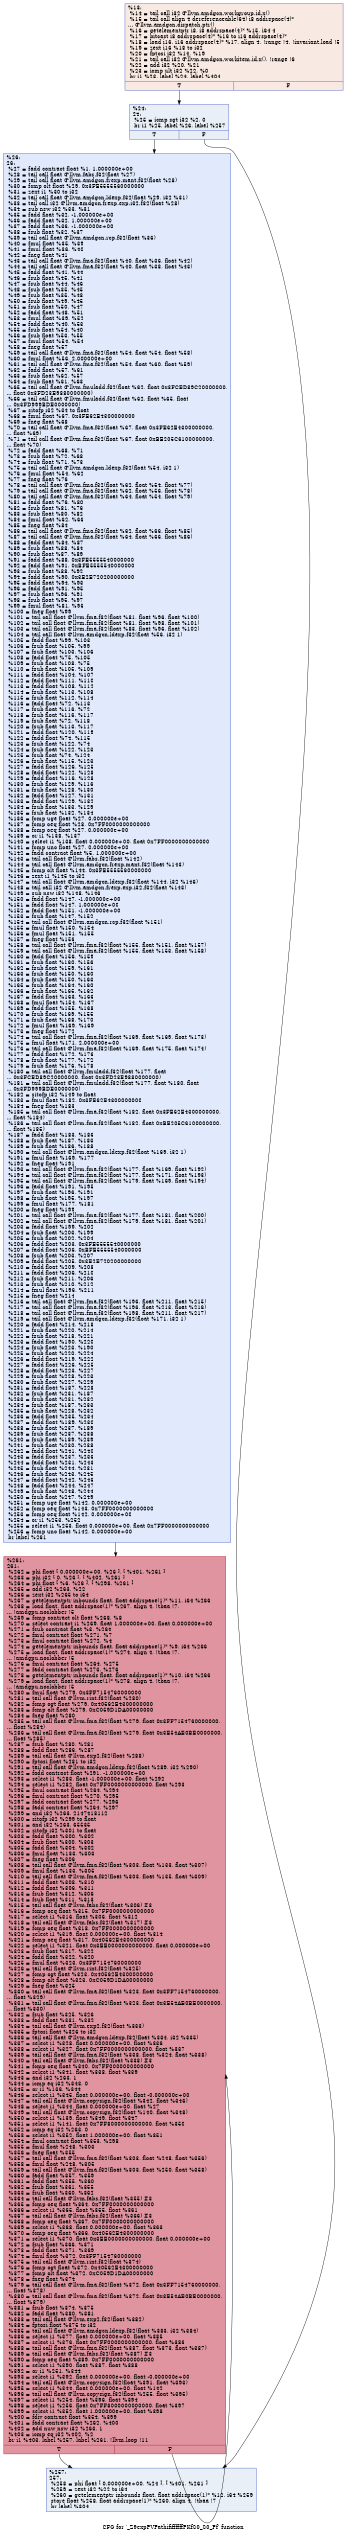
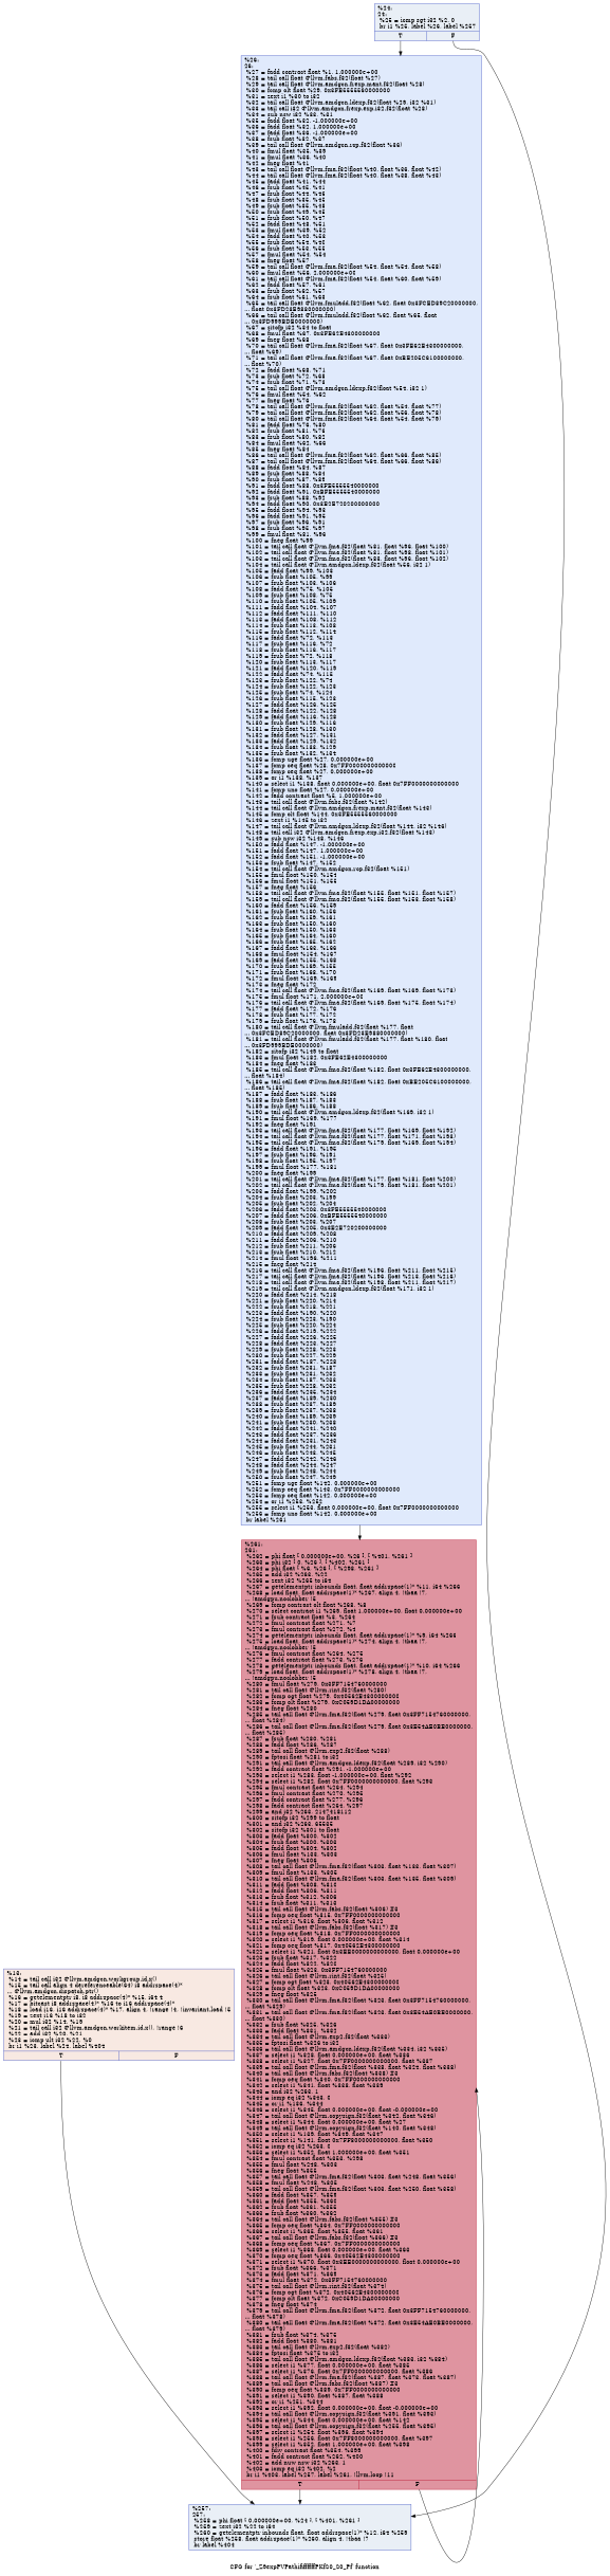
  digraph {
    label="CFG for '_Z9expPVPathififfffffPKfS0_S0_Pf' function"
    node [color="#3d50c3ff" fillcolor="#cedaeb70" shape=record style=filled]
    edge [tailport=s0]
-   n1 [fillcolor="#efcebd70" label="{%13:\l  %14 = tail call i32 @llvm.amdgcn.workgroup.id.x()\l  %15 = tail call align 4 dereferenceable(64) i8 addrspace(4)*\l... @llvm.amdgcn.dispatch.ptr()\l  %16 = getelementptr i8, i8 addrspace(4)* %15, i64 4\l  %17 = bitcast i8 addrspace(4)* %16 to i16 addrspace(4)*\l  %18 = load i16, i16 addrspace(4)* %17, align 4, !range !4, !invariant.load !5\l  %19 = zext i16 %18 to i32\l  %20 = fptosi i32 %14, %19\l  %21 = tail call i32 @llvm.amdgcn.workitem.id.x(), !range !6\l  %22 = add i32 %20, %21\l  %23 = icmp ult i32 %22, %0\l  br i1 %23, label %24, label %404\l|{<s0>T|<s1>F}}"]
+   n1 [fillcolor="#efcebd70" label="{%13:\l  %14 = tail call i32 @llvm.amdgcn.workgroup.id.x()\l  %15 = tail call align 4 dereferenceable(64) i8 addrspace(4)*\l... @llvm.amdgcn.dispatch.ptr()\l  %16 = getelementptr i8, i8 addrspace(4)* %15, i64 4\l  %17 = bitcast i8 addrspace(4)* %16 to i16 addrspace(4)*\l  %18 = load i16, i16 addrspace(4)* %17, align 4, !range !4, !invariant.load !5\l  %19 = zext i16 %18 to i32\l  %20 = mul i32 %14, %19\l  %21 = tail call i32 @llvm.amdgcn.workitem.id.x(), !range !6\l  %22 = add i32 %20, %21\l  %23 = icmp ult i32 %22, %0\l  br i1 %23, label %24, label %404\l|{<s0>T|<s1>F}}"]
    n2 [label="{%24:\l24:                                               \l  %25 = icmp sgt i32 %2, 0\l  br i1 %25, label %26, label %257\l|{<s0>T|<s1>F}}"]
    n3 [fillcolor="#b9d0f970" label="{%26:\l26:                                               \l  %27 = fadd contract float %1, 1.000000e+00\l  %28 = tail call float @llvm.fabs.f32(float %27)\l  %29 = tail call float @llvm.amdgcn.frexp.mant.f32(float %28)\l  %30 = fcmp olt float %29, 0x3FE5555560000000\l  %31 = zext i1 %30 to i32\l  %32 = tail call float @llvm.amdgcn.ldexp.f32(float %29, i32 %31)\l  %33 = tail call i32 @llvm.amdgcn.frexp.exp.i32.f32(float %28)\l  %34 = sub nsw i32 %33, %31\l  %35 = fadd float %32, -1.000000e+00\l  %36 = fadd float %32, 1.000000e+00\l  %37 = fadd float %36, -1.000000e+00\l  %38 = fsub float %32, %37\l  %39 = tail call float @llvm.amdgcn.rcp.f32(float %36)\l  %40 = fmul float %35, %39\l  %41 = fmul float %36, %40\l  %42 = fneg float %41\l  %43 = tail call float @llvm.fma.f32(float %40, float %36, float %42)\l  %44 = tail call float @llvm.fma.f32(float %40, float %38, float %43)\l  %45 = fadd float %41, %44\l  %46 = fsub float %45, %41\l  %47 = fsub float %44, %46\l  %48 = fsub float %35, %45\l  %49 = fsub float %35, %48\l  %50 = fsub float %49, %45\l  %51 = fsub float %50, %47\l  %52 = fadd float %48, %51\l  %53 = fmul float %39, %52\l  %54 = fadd float %40, %53\l  %55 = fsub float %54, %40\l  %56 = fsub float %53, %55\l  %57 = fmul float %54, %54\l  %58 = fneg float %57\l  %59 = tail call float @llvm.fma.f32(float %54, float %54, float %58)\l  %60 = fmul float %56, 2.000000e+00\l  %61 = tail call float @llvm.fma.f32(float %54, float %60, float %59)\l  %62 = fadd float %57, %61\l  %63 = fsub float %62, %57\l  %64 = fsub float %61, %63\l  %65 = tail call float @llvm.fmuladd.f32(float %62, float 0x3FCED89C20000000,\l... float 0x3FD23E9880000000)\l  %66 = tail call float @llvm.fmuladd.f32(float %62, float %65, float\l... 0x3FD999BDE0000000)\l  %67 = sitofp i32 %34 to float\l  %68 = fmul float %67, 0x3FE62E4300000000\l  %69 = fneg float %68\l  %70 = tail call float @llvm.fma.f32(float %67, float 0x3FE62E4300000000,\l... float %69)\l  %71 = tail call float @llvm.fma.f32(float %67, float 0xBE205C6100000000,\l... float %70)\l  %72 = fadd float %68, %71\l  %73 = fsub float %72, %68\l  %74 = fsub float %71, %73\l  %75 = tail call float @llvm.amdgcn.ldexp.f32(float %54, i32 1)\l  %76 = fmul float %54, %62\l  %77 = fneg float %76\l  %78 = tail call float @llvm.fma.f32(float %62, float %54, float %77)\l  %79 = tail call float @llvm.fma.f32(float %62, float %56, float %78)\l  %80 = tail call float @llvm.fma.f32(float %64, float %54, float %79)\l  %81 = fadd float %76, %80\l  %82 = fsub float %81, %76\l  %83 = fsub float %80, %82\l  %84 = fmul float %62, %66\l  %85 = fneg float %84\l  %86 = tail call float @llvm.fma.f32(float %62, float %66, float %85)\l  %87 = tail call float @llvm.fma.f32(float %64, float %66, float %86)\l  %88 = fadd float %84, %87\l  %89 = fsub float %88, %84\l  %90 = fsub float %87, %89\l  %91 = fadd float %88, 0x3FE5555540000000\l  %92 = fadd float %91, 0xBFE5555540000000\l  %93 = fsub float %88, %92\l  %94 = fadd float %90, 0x3E2E720200000000\l  %95 = fadd float %94, %93\l  %96 = fadd float %91, %95\l  %97 = fsub float %96, %91\l  %98 = fsub float %95, %97\l  %99 = fmul float %81, %96\l  %100 = fneg float %99\l  %101 = tail call float @llvm.fma.f32(float %81, float %96, float %100)\l  %102 = tail call float @llvm.fma.f32(float %81, float %98, float %101)\l  %103 = tail call float @llvm.fma.f32(float %83, float %96, float %102)\l  %104 = tail call float @llvm.amdgcn.ldexp.f32(float %56, i32 1)\l  %105 = fadd float %99, %103\l  %106 = fsub float %105, %99\l  %107 = fsub float %103, %106\l  %108 = fadd float %75, %105\l  %109 = fsub float %108, %75\l  %110 = fsub float %105, %109\l  %111 = fadd float %104, %107\l  %112 = fadd float %111, %110\l  %113 = fadd float %108, %112\l  %114 = fsub float %113, %108\l  %115 = fsub float %112, %114\l  %116 = fadd float %72, %113\l  %117 = fsub float %116, %72\l  %118 = fsub float %116, %117\l  %119 = fsub float %72, %118\l  %120 = fsub float %113, %117\l  %121 = fadd float %120, %119\l  %122 = fadd float %74, %115\l  %123 = fsub float %122, %74\l  %124 = fsub float %122, %123\l  %125 = fsub float %74, %124\l  %126 = fsub float %115, %123\l  %127 = fadd float %126, %125\l  %128 = fadd float %122, %128\l  %129 = fadd float %116, %128\l  %130 = fsub float %129, %116\l  %131 = fsub float %128, %130\l  %132 = fadd float %127, %131\l  %133 = fadd float %129, %132\l  %134 = fsub float %133, %129\l  %135 = fsub float %132, %134\l  %136 = fcmp uge float %27, 0.000000e+00\l  %137 = fcmp oeq float %28, 0x7FF0000000000000\l  %138 = fcmp oeq float %27, 0.000000e+00\l  %139 = or i1 %138, %137\l  %140 = select i1 %138, float 0.000000e+00, float 0x7FF0000000000000\l  %141 = fcmp uno float %27, 0.000000e+00\l  %142 = fadd contract float %5, 1.000000e+00\l  %143 = tail call float @llvm.fabs.f32(float %142)\l  %144 = tail call float @llvm.amdgcn.frexp.mant.f32(float %143)\l  %145 = fcmp olt float %144, 0x3FE5555560000000\l  %146 = zext i1 %145 to i32\l  %147 = tail call float @llvm.amdgcn.ldexp.f32(float %144, i32 %146)\l  %148 = tail call i32 @llvm.amdgcn.frexp.exp.i32.f32(float %143)\l  %149 = sub nsw i32 %148, %146\l  %150 = fadd float %147, -1.000000e+00\l  %151 = fadd float %147, 1.000000e+00\l  %152 = fadd float %151, -1.000000e+00\l  %153 = fsub float %147, %152\l  %154 = tail call float @llvm.amdgcn.rcp.f32(float %151)\l  %155 = fmul float %150, %154\l  %156 = fmul float %151, %155\l  %157 = fneg float %156\l  %158 = tail call float @llvm.fma.f32(float %155, float %151, float %157)\l  %159 = tail call float @llvm.fma.f32(float %155, float %153, float %158)\l  %160 = fadd float %156, %159\l  %161 = fsub float %160, %156\l  %162 = fsub float %159, %161\l  %163 = fsub float %150, %160\l  %164 = fsub float %150, %163\l  %165 = fsub float %164, %160\l  %166 = fsub float %165, %162\l  %167 = fadd float %163, %166\l  %168 = fmul float %154, %167\l  %169 = fadd float %155, %168\l  %170 = fsub float %169, %155\l  %171 = fsub float %168, %170\l  %172 = fmul float %169, %169\l  %173 = fneg float %172\l  %174 = tail call float @llvm.fma.f32(float %169, float %169, float %173)\l  %175 = fmul float %171, 2.000000e+00\l  %176 = tail call float @llvm.fma.f32(float %169, float %175, float %174)\l  %177 = fadd float %172, %176\l  %178 = fsub float %177, %172\l  %179 = fsub float %176, %178\l  %180 = tail call float @llvm.fmuladd.f32(float %177, float\l... 0x3FCED89C20000000, float 0x3FD23E9880000000)\l  %181 = tail call float @llvm.fmuladd.f32(float %177, float %180, float\l... 0x3FD999BDE0000000)\l  %182 = sitofp i32 %149 to float\l  %183 = fmul float %182, 0x3FE62E4300000000\l  %184 = fneg float %183\l  %185 = tail call float @llvm.fma.f32(float %182, float 0x3FE62E4300000000,\l... float %184)\l  %186 = tail call float @llvm.fma.f32(float %182, float 0xBE205C6100000000,\l... float %185)\l  %187 = fadd float %183, %186\l  %188 = fsub float %187, %183\l  %189 = fsub float %186, %188\l  %190 = tail call float @llvm.amdgcn.ldexp.f32(float %169, i32 1)\l  %191 = fmul float %169, %177\l  %192 = fneg float %191\l  %193 = tail call float @llvm.fma.f32(float %177, float %169, float %192)\l  %194 = tail call float @llvm.fma.f32(float %177, float %171, float %193)\l  %195 = tail call float @llvm.fma.f32(float %179, float %169, float %194)\l  %196 = fadd float %191, %195\l  %197 = fsub float %196, %191\l  %198 = fsub float %195, %197\l  %199 = fmul float %177, %181\l  %200 = fneg float %199\l  %201 = tail call float @llvm.fma.f32(float %177, float %181, float %200)\l  %202 = tail call float @llvm.fma.f32(float %179, float %181, float %201)\l  %203 = fadd float %199, %202\l  %204 = fsub float %203, %199\l  %205 = fsub float %202, %204\l  %206 = fadd float %203, 0x3FE5555540000000\l  %207 = fadd float %206, 0xBFE5555540000000\l  %208 = fsub float %203, %207\l  %209 = fadd float %205, 0x3E2E720200000000\l  %210 = fadd float %209, %208\l  %211 = fadd float %206, %210\l  %212 = fsub float %211, %206\l  %213 = fsub float %210, %212\l  %214 = fmul float %196, %211\l  %215 = fneg float %214\l  %216 = tail call float @llvm.fma.f32(float %196, float %211, float %215)\l  %217 = tail call float @llvm.fma.f32(float %196, float %213, float %216)\l  %218 = tail call float @llvm.fma.f32(float %198, float %211, float %217)\l  %219 = tail call float @llvm.amdgcn.ldexp.f32(float %171, i32 1)\l  %220 = fadd float %214, %218\l  %221 = fsub float %220, %214\l  %222 = fsub float %218, %221\l  %223 = fadd float %190, %220\l  %224 = fsub float %223, %190\l  %225 = fsub float %220, %224\l  %226 = fadd float %219, %222\l  %227 = fadd float %226, %225\l  %228 = fadd float %223, %227\l  %229 = fsub float %228, %223\l  %230 = fsub float %227, %229\l  %231 = fadd float %187, %228\l  %232 = fsub float %231, %187\l  %233 = fsub float %231, %232\l  %234 = fsub float %187, %233\l  %235 = fsub float %228, %232\l  %236 = fadd float %235, %234\l  %237 = fadd float %189, %230\l  %238 = fsub float %237, %189\l  %239 = fsub float %237, %238\l  %240 = fsub float %189, %239\l  %241 = fsub float %230, %238\l  %242 = fadd float %241, %240\l  %243 = fadd float %237, %236\l  %244 = fadd float %231, %243\l  %245 = fsub float %244, %231\l  %246 = fsub float %243, %245\l  %247 = fadd float %242, %246\l  %248 = fadd float %244, %247\l  %249 = fsub float %248, %244\l  %250 = fsub float %247, %249\l  %251 = fcmp uge float %142, 0.000000e+00\l  %252 = fcmp oeq float %143, 0x7FF0000000000000\l  %253 = fcmp oeq float %142, 0.000000e+00\l  %254 = or i1 %253, %252\l  %255 = select i1 %253, float 0.000000e+00, float 0x7FF0000000000000\l  %256 = fcmp uno float %142, 0.000000e+00\l  br label %261\l}"]
-   n4 [label="{%257:\l257:                                              \l  %258 = phi float [ 0.000000e+00, %24 ], [ %401, %261 ]\l  %259 = zext i32 %22 to i64\l  %260 = getelementptr inbounds float, float addrspace(1)* %12, i64 %259\l  store float %258, float addrspace(1)* %260, align 4, !tbaa !7\l  br label %304\l}"]
+   n4 [label="{%257:\l257:                                              \l  %258 = phi float [ 0.000000e+00, %24 ], [ %401, %261 ]\l  %259 = zext i32 %22 to i64\l  %260 = getelementptr inbounds float, float addrspace(1)* %12, i64 %259\l  store float %258, float addrspace(1)* %260, align 4, !tbaa !7\l  br label %404\l}"]
    n5 [color="#b70d28ff" fillcolor="#b70d2870" label="{%261:\l261:                                              \l  %262 = phi float [ 0.000000e+00, %26 ], [ %401, %261 ]\l  %263 = phi i32 [ 0, %26 ], [ %402, %261 ]\l  %264 = phi float [ %6, %26 ], [ %298, %261 ]\l  %265 = add i32 %263, %22\l  %266 = zext i32 %265 to i64\l  %267 = getelementptr inbounds float, float addrspace(1)* %11, i64 %266\l  %268 = load float, float addrspace(1)* %267, align 4, !tbaa !7,\l... !amdgpu.noclobber !5\l  %269 = fcmp contract olt float %268, %8\l  %270 = select contract i1 %269, float 1.000000e+00, float 0.000000e+00\l  %271 = fsub contract float %3, %264\l  %272 = fmul contract float %271, %7\l  %273 = fmul contract float %272, %4\l  %274 = getelementptr inbounds float, float addrspace(1)* %9, i64 %266\l  %275 = load float, float addrspace(1)* %274, align 4, !tbaa !7,\l... !amdgpu.noclobber !5\l  %276 = fmul contract float %264, %275\l  %277 = fadd contract float %273, %276\l  %278 = getelementptr inbounds float, float addrspace(1)* %10, i64 %266\l  %279 = load float, float addrspace(1)* %278, align 4, !tbaa !7,\l... !amdgpu.noclobber !5\l  %280 = fmul float %279, 0x3FF7154760000000\l  %281 = tail call float @llvm.rint.f32(float %280)\l  %282 = fcmp ogt float %279, 0x40562E4300000000\l  %283 = fcmp olt float %279, 0xC059D1DA00000000\l  %284 = fneg float %280\l  %285 = tail call float @llvm.fma.f32(float %279, float 0x3FF7154760000000,\l... float %284)\l  %286 = tail call float @llvm.fma.f32(float %279, float 0x3E54AE0BE0000000,\l... float %285)\l  %287 = fsub float %280, %281\l  %288 = fadd float %286, %287\l  %289 = tail call float @llvm.exp2.f32(float %288)\l  %290 = fptosi float %281 to i32\l  %291 = tail call float @llvm.amdgcn.ldexp.f32(float %289, i32 %290)\l  %292 = fadd contract float %291, -1.000000e+00\l  %293 = select i1 %283, float -1.000000e+00, float %292\l  %294 = select i1 %282, float 0x7FF0000000000000, float %293\l  %295 = fmul contract float %264, %294\l  %296 = fmul contract float %270, %295\l  %297 = fadd contract float %277, %296\l  %298 = fadd contract float %264, %297\l  %299 = and i32 %263, 2147418112\l  %300 = sitofp i32 %299 to float\l  %301 = and i32 %263, 65535\l  %302 = sitofp i32 %301 to float\l  %303 = fadd float %300, %302\l  %304 = fsub float %300, %303\l  %305 = fadd float %304, %302\l  %306 = fmul float %133, %303\l  %307 = fneg float %306\l  %308 = tail call float @llvm.fma.f32(float %303, float %133, float %307)\l  %309 = fmul float %133, %305\l  %310 = tail call float @llvm.fma.f32(float %303, float %135, float %309)\l  %311 = fadd float %308, %310\l  %312 = fadd float %306, %311\l  %313 = fsub float %312, %306\l  %314 = fsub float %311, %313\l  %315 = tail call float @llvm.fabs.f32(float %306) #3\l  %316 = fcmp oeq float %315, 0x7FF0000000000000\l  %317 = select i1 %316, float %306, float %312\l  %318 = tail call float @llvm.fabs.f32(float %317) #3\l  %319 = fcmp oeq float %318, 0x7FF0000000000000\l  %320 = select i1 %319, float 0.000000e+00, float %314\l  %321 = fcmp oeq float %317, 0x40562E4300000000\l  %322 = select i1 %321, float 0x3EE0000000000000, float 0.000000e+00\l  %323 = fsub float %317, %322\l  %324 = fadd float %322, %320\l  %325 = fmul float %323, 0x3FF7154760000000\l  %326 = tail call float @llvm.rint.f32(float %325)\l  %327 = fcmp ogt float %323, 0x40562E4300000000\l  %328 = fcmp olt float %323, 0xC059D1DA00000000\l  %329 = fneg float %325\l  %330 = tail call float @llvm.fma.f32(float %323, float 0x3FF7154760000000,\l... float %329)\l  %331 = tail call float @llvm.fma.f32(float %323, float 0x3E54AE0BE0000000,\l... float %330)\l  %332 = fsub float %325, %326\l  %333 = fadd float %331, %332\l  %334 = tail call float @llvm.exp2.f32(float %333)\l  %335 = fptosi float %326 to i32\l  %336 = tail call float @llvm.amdgcn.ldexp.f32(float %334, i32 %335)\l  %337 = select i1 %328, float 0.000000e+00, float %336\l  %338 = select i1 %327, float 0x7FF0000000000000, float %337\l  %339 = tail call float @llvm.fma.f32(float %338, float %324, float %338)\l  %340 = tail call float @llvm.fabs.f32(float %338) #3\l  %341 = fcmp oeq float %340, 0x7FF0000000000000\l  %342 = select i1 %341, float %338, float %339\l  %343 = and i32 %263, 1\l  %344 = icmp eq i32 %343, 0\l  %345 = or i1 %136, %344\l  %346 = select i1 %345, float 0.000000e+00, float -0.000000e+00\l  %347 = tail call float @llvm.copysign.f32(float %342, float %346)\l  %348 = select i1 %344, float 0.000000e+00, float %27\l  %349 = tail call float @llvm.copysign.f32(float %140, float %348)\l  %350 = select i1 %139, float %349, float %347\l  %351 = select i1 %141, float 0x7FF8000000000000, float %350\l  %352 = icmp eq i32 %263, 0\l  %353 = select i1 %352, float 1.000000e+00, float %351\l  %354 = fmul contract float %353, %298\l  %355 = fmul float %248, %303\l  %356 = fneg float %355\l  %357 = tail call float @llvm.fma.f32(float %303, float %248, float %356)\l  %358 = fmul float %248, %305\l  %359 = tail call float @llvm.fma.f32(float %303, float %250, float %358)\l  %360 = fadd float %357, %359\l  %361 = fadd float %355, %360\l  %362 = fsub float %361, %355\l  %363 = fsub float %360, %362\l  %364 = tail call float @llvm.fabs.f32(float %355) #3\l  %365 = fcmp oeq float %364, 0x7FF0000000000000\l  %366 = select i1 %365, float %355, float %361\l  %367 = tail call float @llvm.fabs.f32(float %366) #3\l  %368 = fcmp oeq float %367, 0x7FF0000000000000\l  %369 = select i1 %368, float 0.000000e+00, float %363\l  %370 = fcmp oeq float %366, 0x40562E4300000000\l  %371 = select i1 %370, float 0x3EE0000000000000, float 0.000000e+00\l  %372 = fsub float %366, %371\l  %373 = fadd float %371, %369\l  %374 = fmul float %372, 0x3FF7154760000000\l  %375 = tail call float @llvm.rint.f32(float %374)\l  %376 = fcmp ogt float %372, 0x40562E4300000000\l  %377 = fcmp olt float %372, 0xC059D1DA00000000\l  %378 = fneg float %374\l  %379 = tail call float @llvm.fma.f32(float %372, float 0x3FF7154760000000,\l... float %378)\l  %380 = tail call float @llvm.fma.f32(float %372, float 0x3E54AE0BE0000000,\l... float %379)\l  %381 = fsub float %374, %375\l  %382 = fadd float %380, %381\l  %383 = tail call float @llvm.exp2.f32(float %382)\l  %384 = fptosi float %375 to i32\l  %385 = tail call float @llvm.amdgcn.ldexp.f32(float %383, i32 %384)\l  %386 = select i1 %377, float 0.000000e+00, float %385\l  %387 = select i1 %376, float 0x7FF0000000000000, float %386\l  %388 = tail call float @llvm.fma.f32(float %387, float %373, float %387)\l  %389 = tail call float @llvm.fabs.f32(float %387) #3\l  %390 = fcmp oeq float %389, 0x7FF0000000000000\l  %391 = select i1 %390, float %387, float %388\l  %392 = or i1 %251, %344\l  %393 = select i1 %392, float 0.000000e+00, float -0.000000e+00\l  %394 = tail call float @llvm.copysign.f32(float %391, float %393)\l  %395 = select i1 %344, float 0.000000e+00, float %142\l  %396 = tail call float @llvm.copysign.f32(float %255, float %395)\l  %397 = select i1 %254, float %396, float %394\l  %398 = select i1 %256, float 0x7FF8000000000000, float %397\l  %399 = select i1 %352, float 1.000000e+00, float %398\l  %400 = fdiv contract float %354, %399\l  %401 = fadd contract float %262, %400\l  %402 = add nuw nsw i32 %263, 1\l  %403 = icmp eq i32 %402, %2\l  br i1 %403, label %257, label %261, !llvm.loop !11\l|{<s0>T|<s1>F}}"]
-   n1 -> n2
+   n1 -> n4
    n2 -> n3
    n2 -> n4 [tailport=s1]
    n3 -> n5
    n5 -> n4
    n5 -> n5 [tailport=s1]
  }
